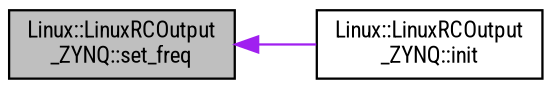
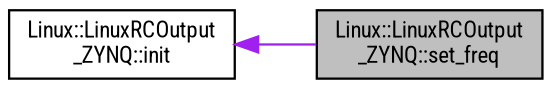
  digraph {
    rankdir=LR
    fontname="Roboto Condensed"
    node [color=black fontname="Roboto Condensed" fontsize=10 shape=record style=filled]
    n1 [fillcolor=grey75 fontcolor=black height=0.2 label="Linux::LinuxRCOutput\l_ZYNQ::set_freq" width=0.4]
    n2 [fillcolor=white height=0.2 label="Linux::LinuxRCOutput\l_ZYNQ::init" width=0.4]
-   n1 -> n2 [color=purple dir=back fontname="Roboto Condensed" fontsize=10 labelfontname=Helvetica labelfontsize=10 style=solid]
+   n2 -> n1 [color=purple dir=back fontname="Roboto Condensed" fontsize=10 labelfontname=Helvetica labelfontsize=10 style=solid]
  }
